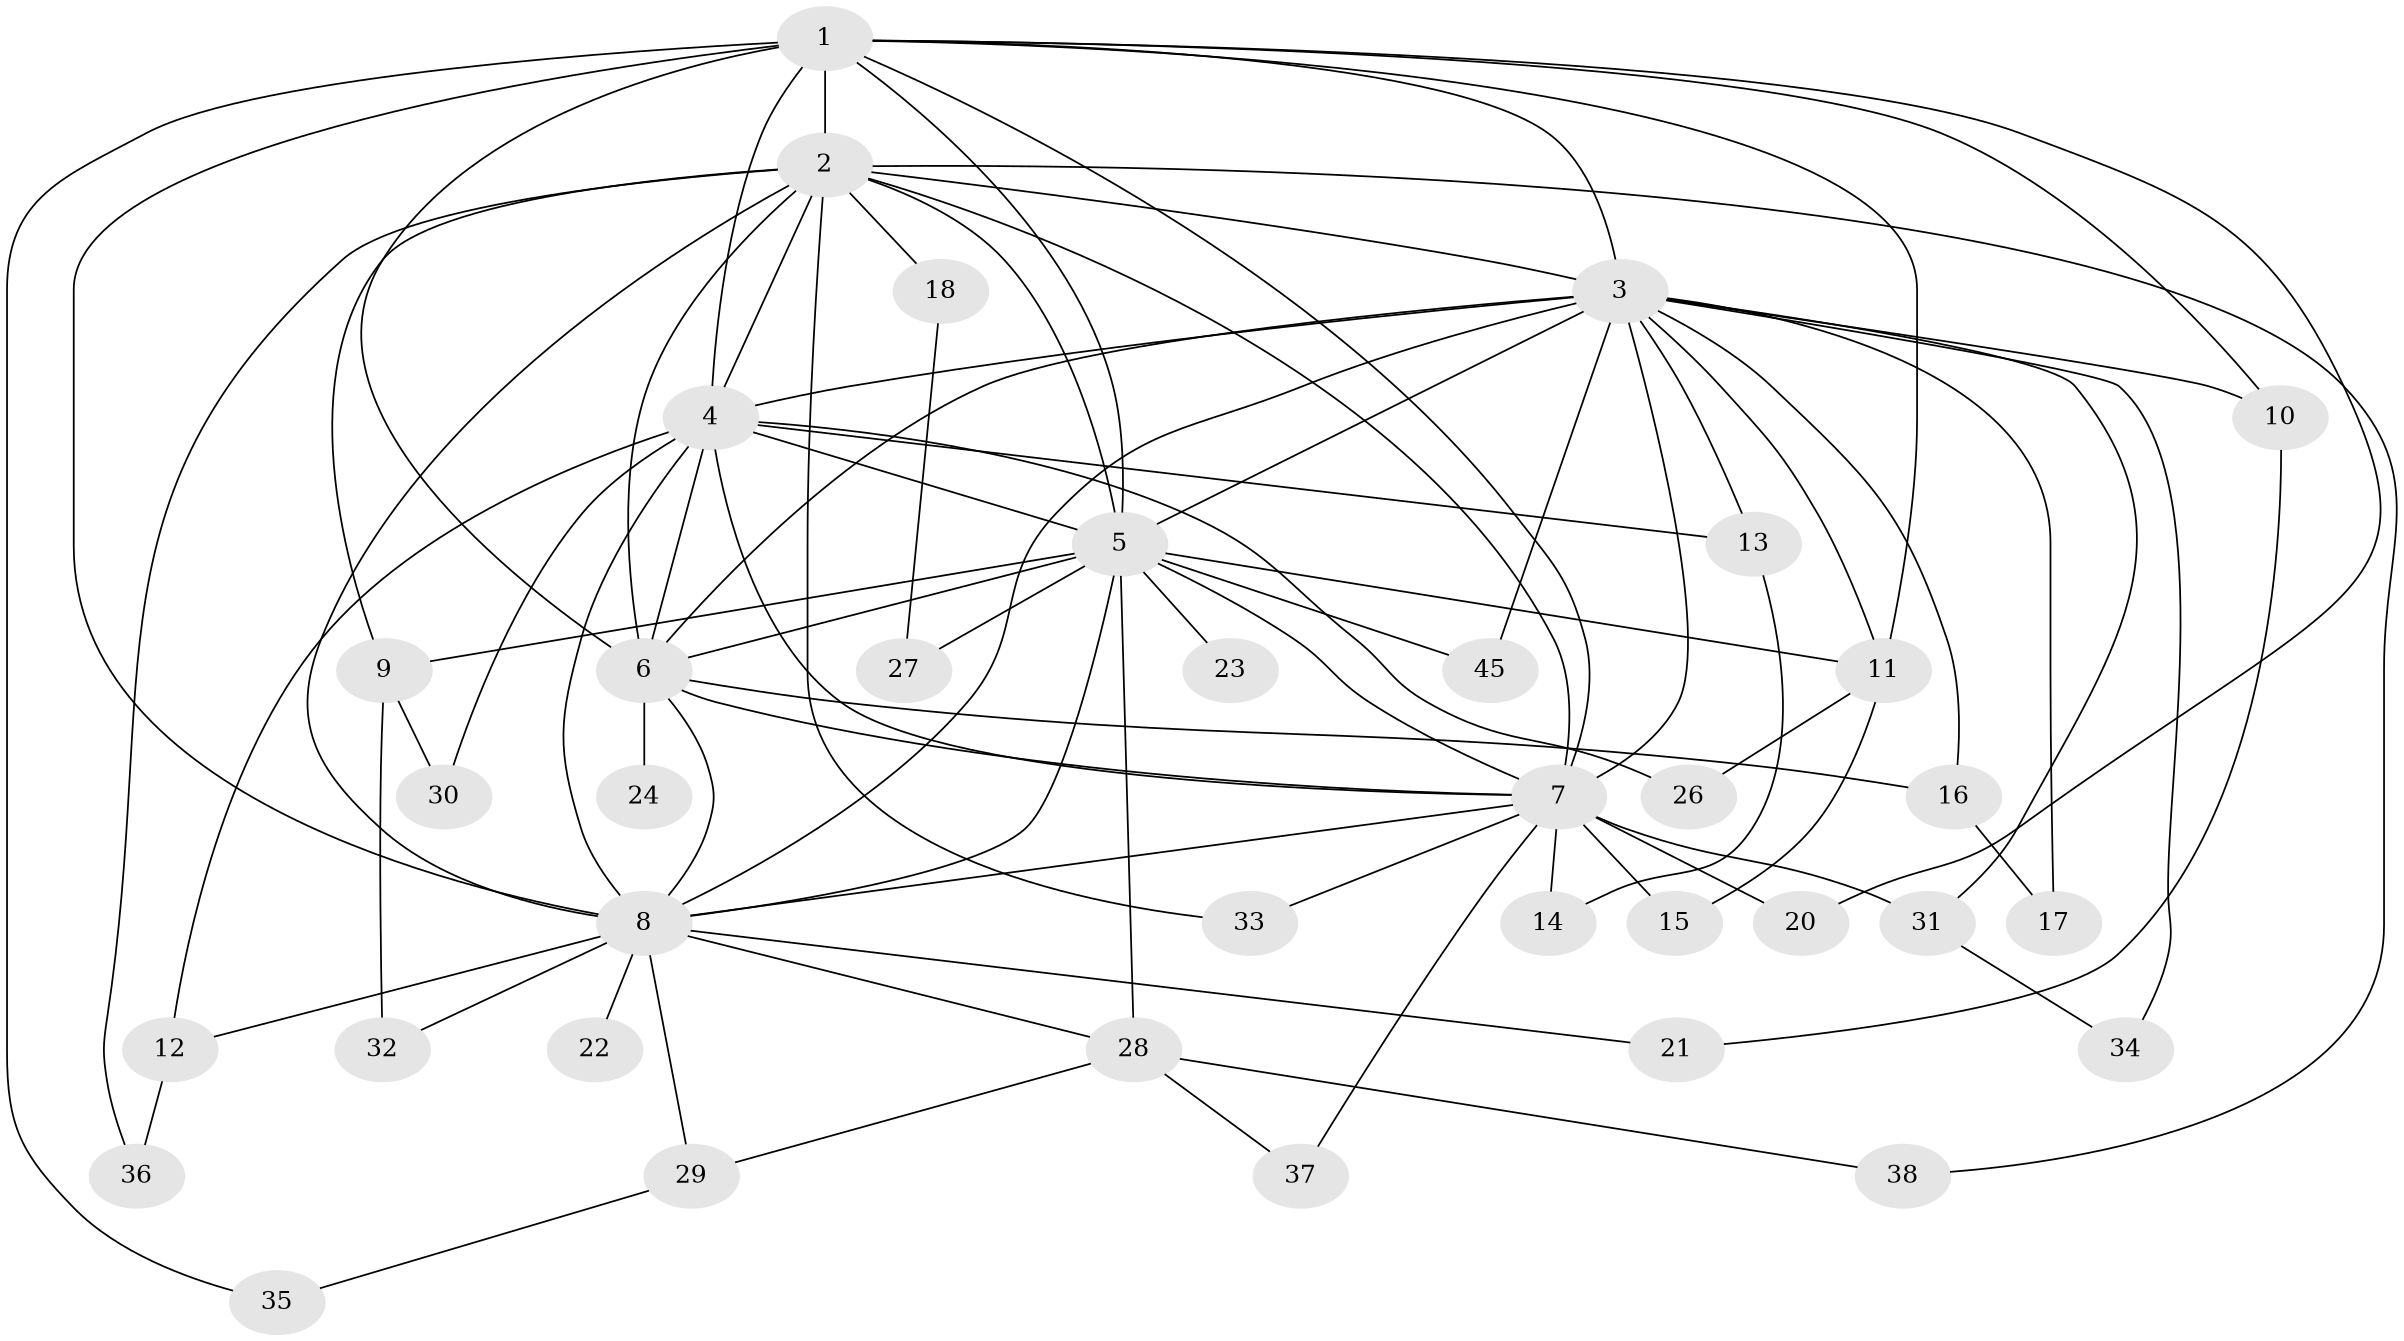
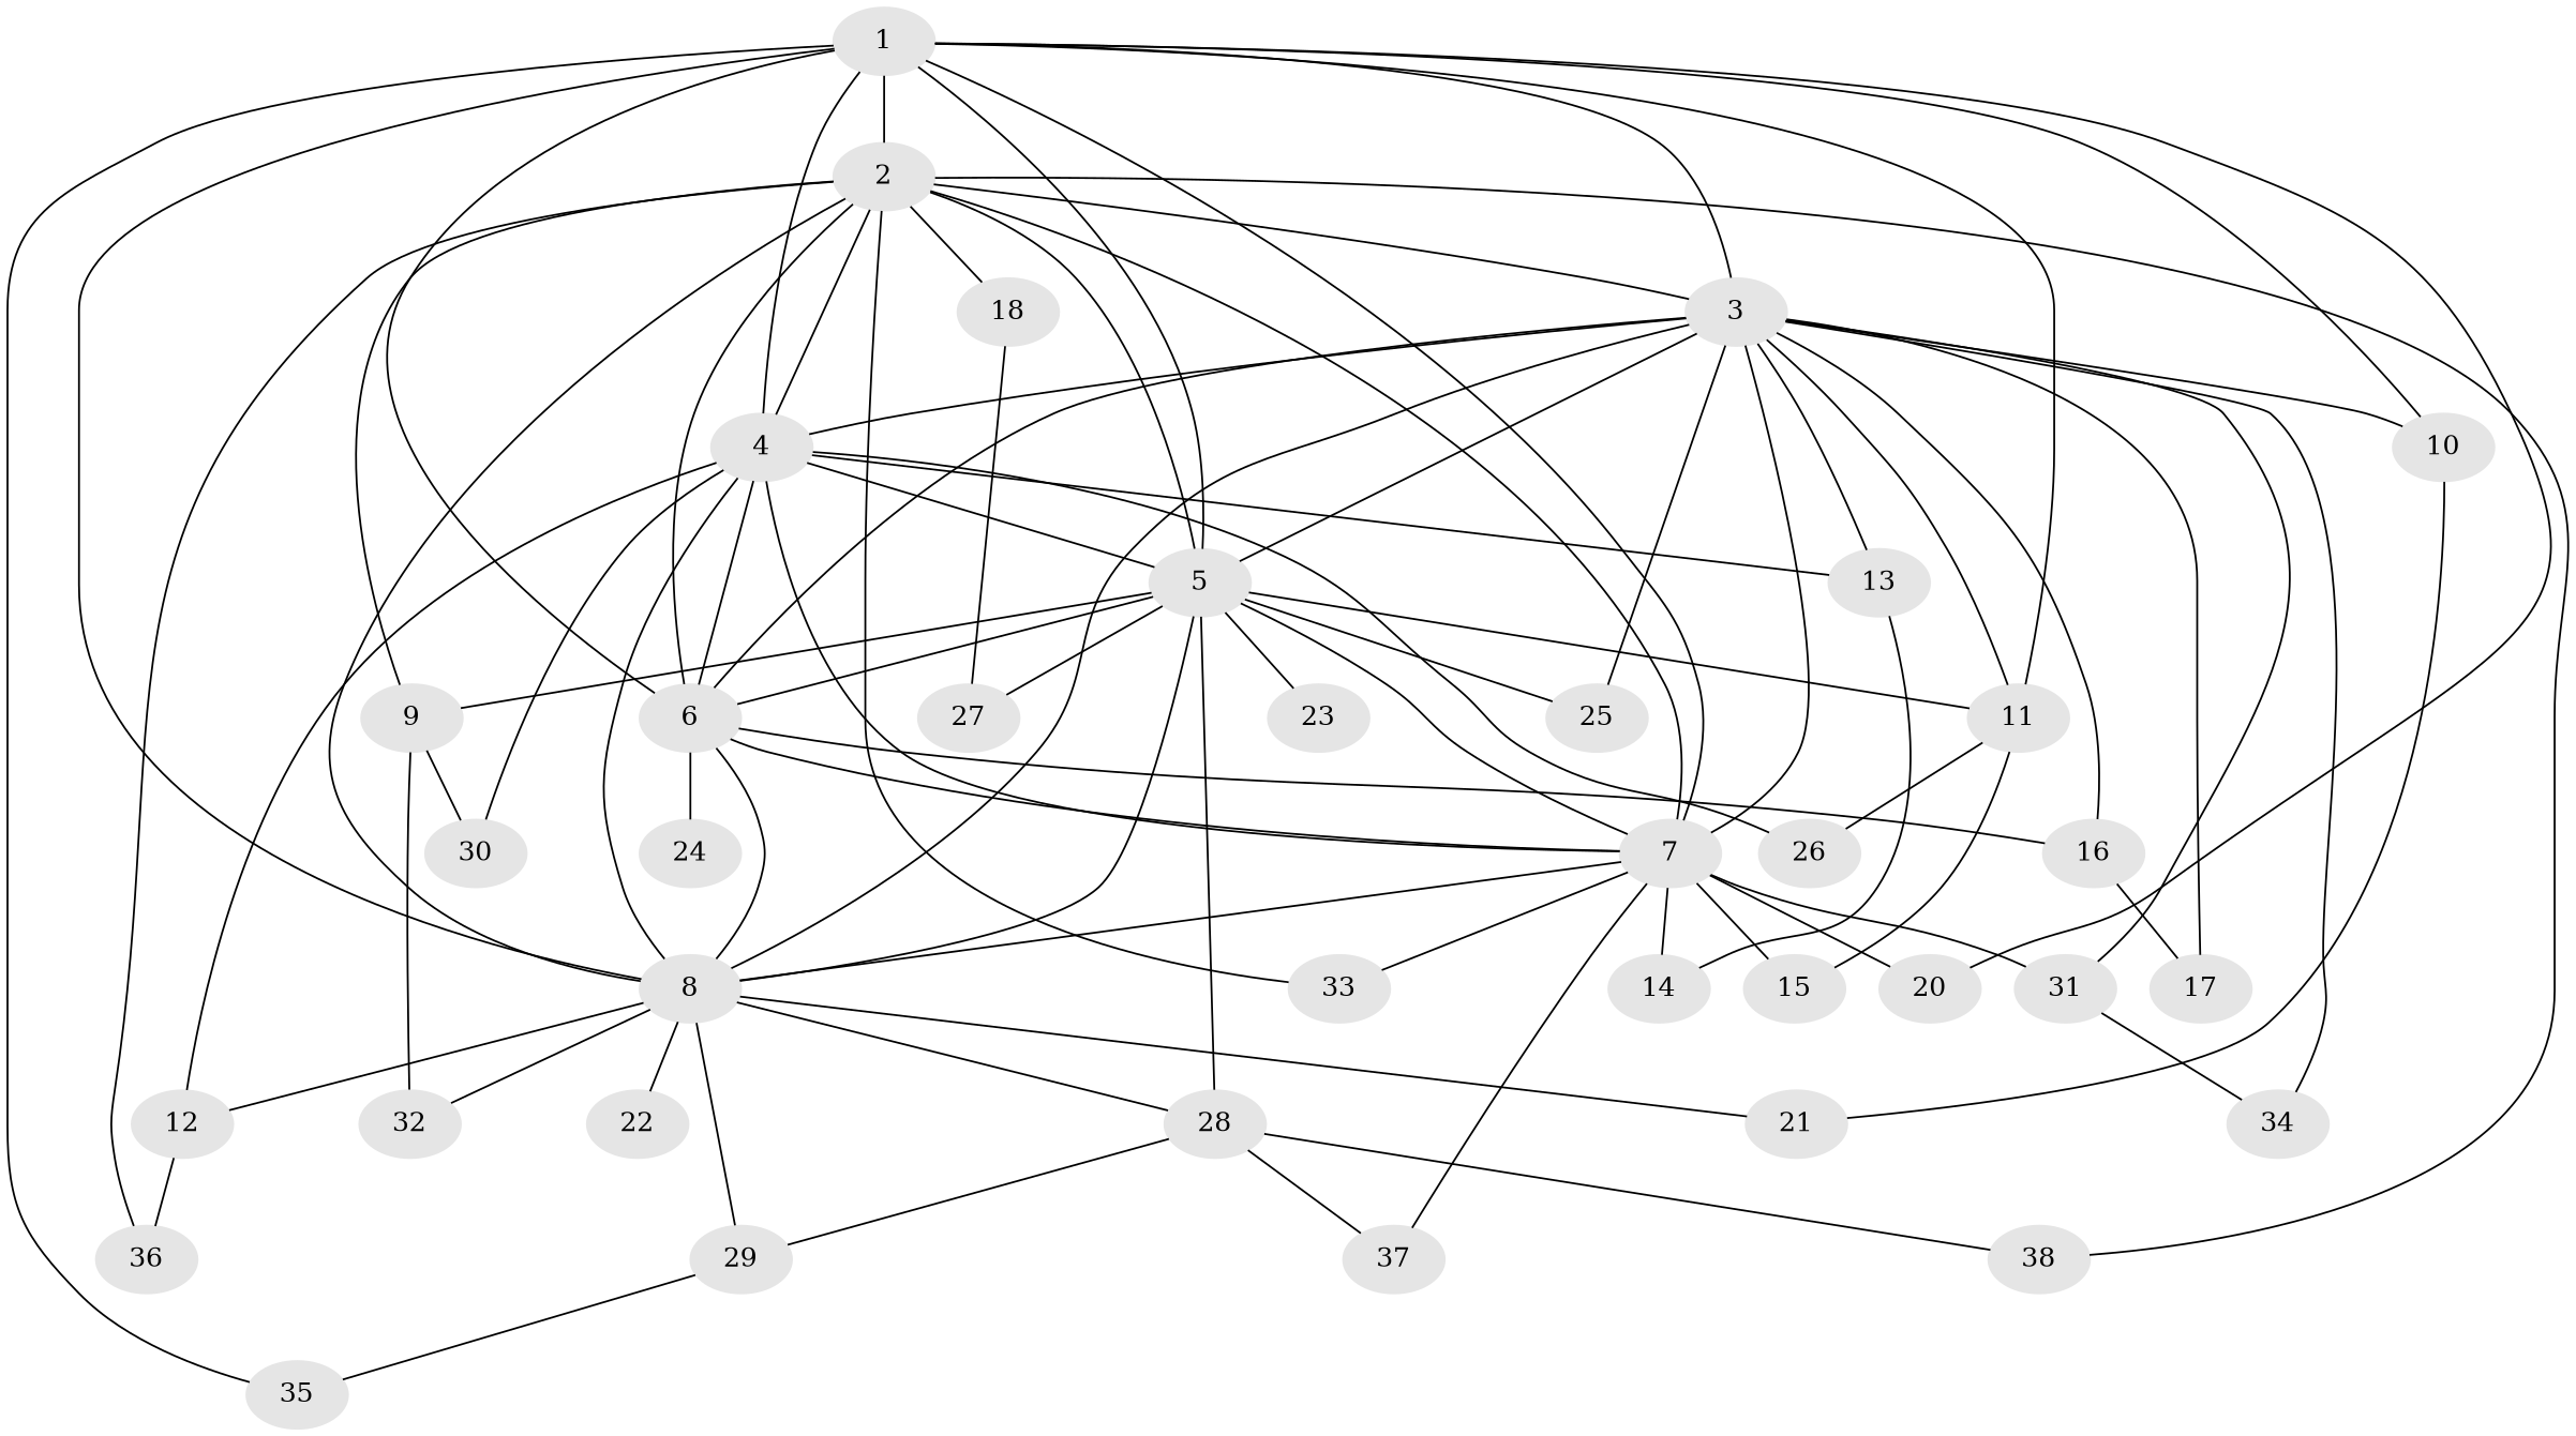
  graph {
    node [color=gray90 style=filled]
    edge [weight=1.0]
    1
    2
    3
    4
    5
    6
    7
    8
    10
    11
    20
    35
    9
    18
    33
    36
    38
    13
    16
    17
-   25 [label=45]
+   25
    31
    34
    12
    26
    30
    23
    27
    28
    24
    14
    15
    37
    21
    22
    29
    32
    1 -- 2 [weight=4.0]
    1 -- 3 [weight=2.0]
    1 -- 4 [weight=4.0]
    1 -- 5 [weight=2.0]
    1 -- 6 [weight=3.0]
    1 -- 7 [weight=2.0]
    1 -- 8 [weight=2.0]
    1 -- 10
    1 -- 11
    1 -- 20
    1 -- 35
    2 -- 3 [weight=3.0]
    2 -- 4 [weight=3.0]
    2 -- 5 [weight=2.0]
    2 -- 6 [weight=2.0]
    2 -- 7 [weight=2.0]
    2 -- 8 [weight=2.0]
    2 -- 9
    2 -- 18
    2 -- 33
    2 -- 36
    2 -- 38
    3 -- 4 [weight=2.0]
    3 -- 5
    3 -- 6
    3 -- 7
    3 -- 8
    3 -- 10
    3 -- 11
    3 -- 13
    3 -- 16
    3 -- 17
    3 -- 25
    3 -- 31
    3 -- 34
    4 -- 5
    4 -- 6
    4 -- 7
    4 -- 8
    4 -- 13
    4 -- 12
    4 -- 26
    4 -- 30
    5 -- 6 [weight=2.0]
    5 -- 7
    5 -- 8
    5 -- 11
    5 -- 9
    5 -- 25
    5 -- 23
    5 -- 27
    5 -- 28
    6 -- 7 [weight=2.0]
    6 -- 8
    6 -- 16
    6 -- 24
    7 -- 8 [weight=2.0]
    7 -- 20 [weight=2.0]
    7 -- 33
    7 -- 31
    7 -- 14
    7 -- 15
    7 -- 37
    8 -- 12
    8 -- 28
    8 -- 21
    8 -- 22
    8 -- 29
    8 -- 32
    10 -- 21
    11 -- 26
    11 -- 15
    9 -- 30
    9 -- 32
    18 -- 27
    13 -- 14
    16 -- 17
    31 -- 34
    12 -- 36
    28 -- 38
    28 -- 37
    28 -- 29
    29 -- 35
  }
